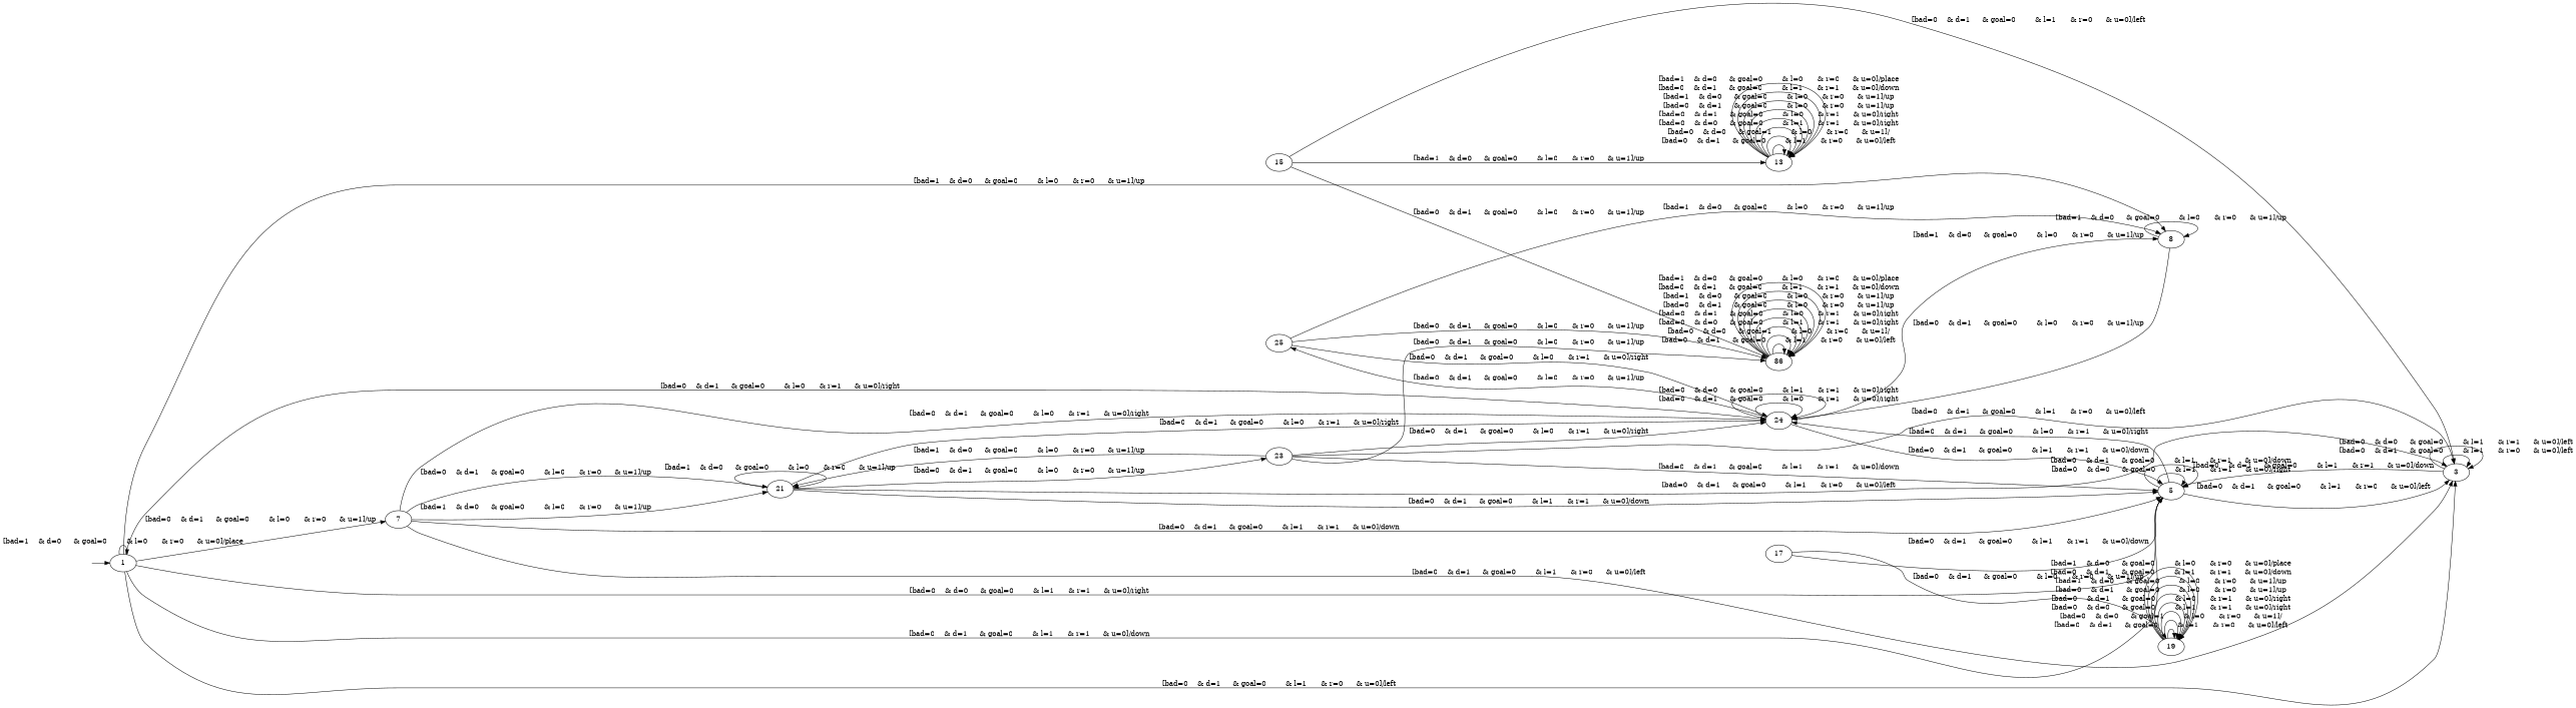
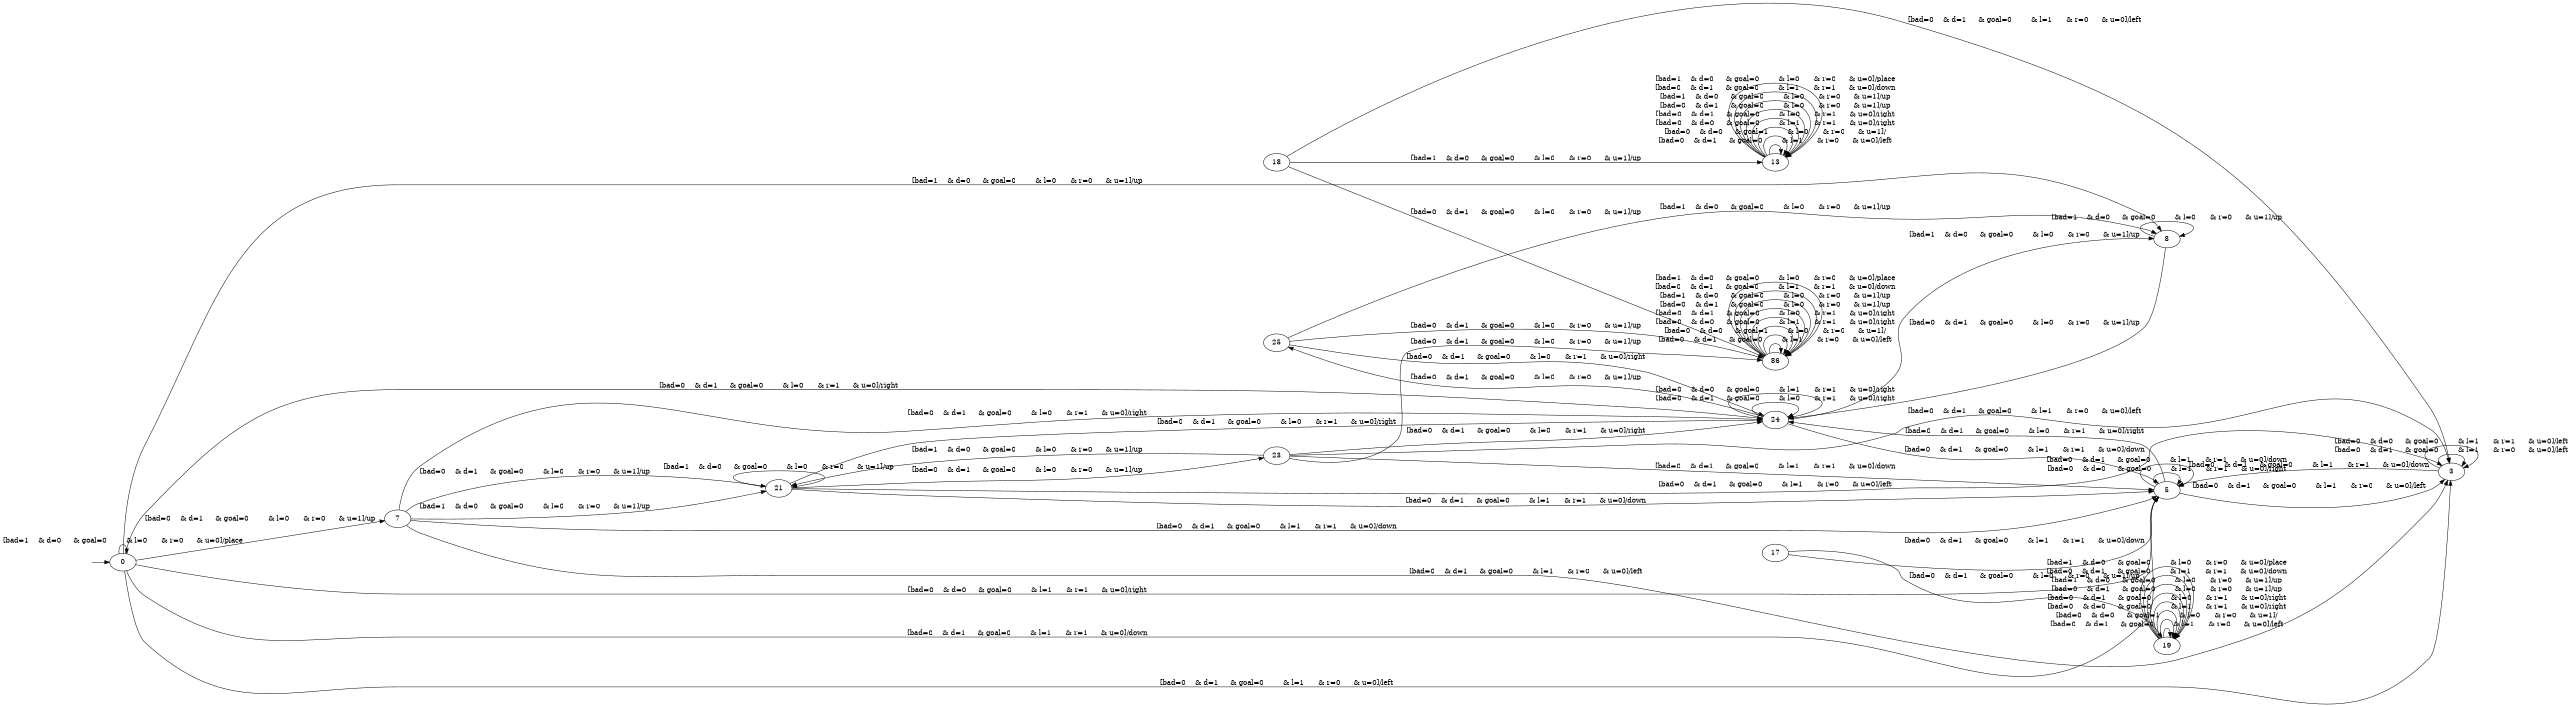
  digraph {
    rankdir=LR
    25
    24
    n3 [label=86]
    8
    5
    3
    23
    21
    19
    n10 [label=13]
    17
-   15
-   0 [label=1]
+   15 [label=18]
+   0
    7
    __init [style=invis width=0]
    25 -> 24 [label="[bad=0	& d=1	& goal=0	& l=0	& r=1	& u=0]/right"]
    25 -> n3 [label="[bad=0	& d=1	& goal=0	& l=0	& r=0	& u=1]/up"]
    25 -> 8 [label="[bad=1	& d=0	& goal=0	& l=0	& r=0	& u=1]/up"]
    24 -> 25 [label="[bad=0	& d=1	& goal=0	& l=0	& r=0	& u=1]/up"]
    24 -> 24 [label="[bad=0	& d=1	& goal=0	& l=0	& r=1	& u=0]/right"]
    24 -> 24 [label="[bad=0	& d=0	& goal=0	& l=1	& r=1	& u=0]/right"]
    24 -> 8 [label="[bad=1	& d=0	& goal=0	& l=0	& r=0	& u=1]/up"]
    24 -> 5 [label="[bad=0	& d=1	& goal=0	& l=1	& r=1	& u=0]/down"]
    n3 -> n3 [label="[bad=0	& d=1	& goal=0	& l=1	& r=0	& u=0]/left"]
    n3 -> n3 [label="[bad=0	& d=0	& goal=1	& l=0	& r=0	& u=1]/"]
    n3 -> n3 [label="[bad=0	& d=0	& goal=0	& l=1	& r=1	& u=0]/right"]
    n3 -> n3 [label="[bad=0	& d=1	& goal=0	& l=0	& r=1	& u=0]/right"]
    n3 -> n3 [label="[bad=0	& d=1	& goal=0	& l=0	& r=0	& u=1]/up"]
    n3 -> n3 [label="[bad=1	& d=0	& goal=0	& l=0	& r=0	& u=1]/up"]
    n3 -> n3 [label="[bad=0	& d=1	& goal=0	& l=1	& r=1	& u=0]/down"]
    n3 -> n3 [label="[bad=1	& d=0	& goal=0	& l=0	& r=0	& u=0]/place"]
    8 -> 24 [label="[bad=0	& d=1	& goal=0	& l=0	& r=0	& u=1]/up"]
    8 -> 8 [label="[bad=1	& d=0	& goal=0	& l=0	& r=0	& u=1]/up"]
    5 -> 24 [label="[bad=0	& d=1	& goal=0	& l=0	& r=1	& u=0]/right"]
    5 -> 5 [label="[bad=0	& d=0	& goal=0	& l=1	& r=1	& u=0]/right"]
    5 -> 5 [label="[bad=0	& d=1	& goal=0	& l=1	& r=1	& u=0]/down"]
    5 -> 3 [label="[bad=0	& d=1	& goal=0	& l=1	& r=0	& u=0]/left"]
    3 -> 5 [label="[bad=0	& d=1	& goal=0	& l=1	& r=1	& u=0]/down"]
    3 -> 3 [label="[bad=0	& d=1	& goal=0	& l=1	& r=0	& u=0]/left"]
    3 -> 3 [label="[bad=0	& d=0	& goal=0	& l=1	& r=1	& u=0]/left"]
    23 -> 24 [label="[bad=0	& d=1	& goal=0	& l=0	& r=1	& u=0]/right"]
    23 -> n3 [label="[bad=0	& d=1	& goal=0	& l=0	& r=0	& u=1]/up"]
    23 -> 5 [label="[bad=0	& d=1	& goal=0	& l=1	& r=1	& u=0]/down"]
    23 -> 3 [label="[bad=0	& d=1	& goal=0	& l=1	& r=0	& u=0]/left"]
    23 -> 21 [label="[bad=1	& d=0	& goal=0	& l=0	& r=0	& u=1]/up"]
    21 -> 24 [label="[bad=0	& d=1	& goal=0	& l=0	& r=1	& u=0]/right"]
    21 -> 5 [label="[bad=0	& d=1	& goal=0	& l=1	& r=1	& u=0]/down"]
    21 -> 3 [label="[bad=0	& d=1	& goal=0	& l=1	& r=0	& u=0]/left"]
    21 -> 23 [label="[bad=0	& d=1	& goal=0	& l=0	& r=0	& u=1]/up"]
    21 -> 21 [label="[bad=1	& d=0	& goal=0	& l=0	& r=0	& u=1]/up"]
    19 -> 19 [label="[bad=0	& d=1	& goal=0	& l=1	& r=0	& u=0]/left"]
    19 -> 19 [label="[bad=0	& d=0	& goal=1	& l=0	& r=0	& u=1]/"]
    19 -> 19 [label="[bad=0	& d=0	& goal=0	& l=1	& r=1	& u=0]/right"]
    19 -> 19 [label="[bad=0	& d=1	& goal=0	& l=0	& r=1	& u=0]/right"]
    19 -> 19 [label="[bad=0	& d=1	& goal=0	& l=0	& r=0	& u=1]/up"]
    19 -> 19 [label="[bad=1	& d=0	& goal=0	& l=0	& r=0	& u=1]/up"]
    19 -> 19 [label="[bad=0	& d=1	& goal=0	& l=1	& r=1	& u=0]/down"]
    19 -> 19 [label="[bad=1	& d=0	& goal=0	& l=0	& r=0	& u=0]/place"]
    n10 -> n10 [label="[bad=0	& d=1	& goal=0	& l=1	& r=0	& u=0]/left"]
    n10 -> n10 [label="[bad=0	& d=0	& goal=1	& l=0	& r=0	& u=1]/"]
    n10 -> n10 [label="[bad=0	& d=0	& goal=0	& l=1	& r=1	& u=0]/right"]
    n10 -> n10 [label="[bad=0	& d=1	& goal=0	& l=0	& r=1	& u=0]/right"]
    n10 -> n10 [label="[bad=0	& d=1	& goal=0	& l=0	& r=0	& u=1]/up"]
    n10 -> n10 [label="[bad=1	& d=0	& goal=0	& l=0	& r=0	& u=1]/up"]
    n10 -> n10 [label="[bad=0	& d=1	& goal=0	& l=1	& r=1	& u=0]/down"]
    n10 -> n10 [label="[bad=1	& d=0	& goal=0	& l=0	& r=0	& u=0]/place"]
    17 -> 5 [label="[bad=0	& d=1	& goal=0	& l=1	& r=1	& u=0]/down"]
    17 -> 19 [label="[bad=0	& d=1	& goal=0	& l=0	& r=0	& u=1]/up"]
    15 -> n3 [label="[bad=0	& d=1	& goal=0	& l=0	& r=0	& u=1]/up"]
    15 -> 3 [label="[bad=0	& d=1	& goal=0	& l=1	& r=0	& u=0]/left"]
    15 -> n10 [label="[bad=1	& d=0	& goal=0	& l=0	& r=0	& u=1]/up"]
    0 -> 24 [label="[bad=0	& d=1	& goal=0	& l=0	& r=1	& u=0]/right"]
    0 -> 8 [label="[bad=1	& d=0	& goal=0	& l=0	& r=0	& u=1]/up"]
    0 -> 5 [label="[bad=0	& d=0	& goal=0	& l=1	& r=1	& u=0]/right"]
    0 -> 5 [label="[bad=0	& d=1	& goal=0	& l=1	& r=1	& u=0]/down"]
    0 -> 3 [label="[bad=0	& d=1	& goal=0	& l=1	& r=0	& u=0]/left"]
    0 -> 0 [label="[bad=1	& d=0	& goal=0	& l=0	& r=0	& u=0]/place"]
    0 -> 7 [label="[bad=0	& d=1	& goal=0	& l=0	& r=0	& u=1]/up"]
    7 -> 24 [label="[bad=0	& d=1	& goal=0	& l=0	& r=1	& u=0]/right"]
    7 -> 5 [label="[bad=0	& d=1	& goal=0	& l=1	& r=1	& u=0]/down"]
    7 -> 3 [label="[bad=0	& d=1	& goal=0	& l=1	& r=0	& u=0]/left"]
    7 -> 21 [label="[bad=1	& d=0	& goal=0	& l=0	& r=0	& u=1]/up"]
    7 -> 21 [label="[bad=0	& d=1	& goal=0	& l=0	& r=0	& u=1]/up"]
    __init -> 0
  }
